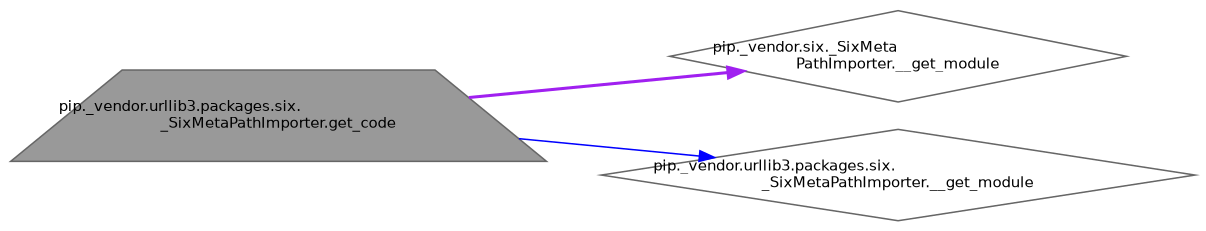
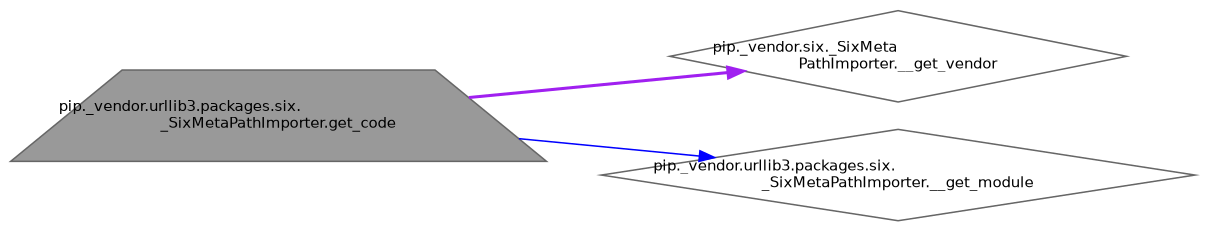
  digraph {
    rankdir=LR
    node [color=grey40 fillcolor=white fontname=Helvetica fontsize=10 shape=diamond style=filled]
    edge [fontname=Helvetica fontsize=10 labelfontname=Helvetica labelfontsize=10]
    n1 [color=gray40 fillcolor=grey60 fontcolor=black height=0.2 label="pip._vendor.urllib3.packages.six.\l_SixMetaPathImporter.get_code" shape=trapezium width=0.4]
-   n2 [height=0.2 label="pip._vendor.six._SixMeta\lPathImporter.__get_module" width=0.4]
+   n2 [height=0.2 label="pip._vendor.six._SixMeta\lPathImporter.__get_vendor" width=0.4]
    n3 [height=0.2 label="pip._vendor.urllib3.packages.six.\l_SixMetaPathImporter.__get_module" width=0.4]
    n1 -> n2 [color=purple style=bold]
    n1 -> n3 [color=blue style=solid]
  }
